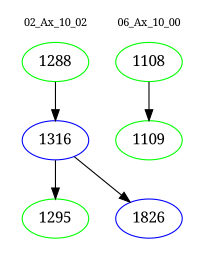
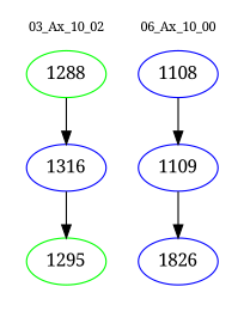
  digraph {
    fontname="Noto Serif"
    node [color=green fontname="Noto Serif"]
    edge [color=black fontname="Noto Serif"]
    n1 [label=1288]
    n2 [color=blue label=1316]
    n3 [label=1295]
-   n4 [label=1108]
-   n5 [label=1109]
+   n4 [color=blue label=1108]
+   n5 [color=blue label=1109]
    n6 [color=blue label=1826]
    subgraph cluster_1 {
      color=white
      fontsize=10
-     label="02_Ax_10_02"
+     label="03_Ax_10_02"
      n1
      n2
      n3
    }
    subgraph cluster_2 {
      color=white
      fontsize=10
      label="06_Ax_10_00"
      n4
      n5
      n6
    }
    n1 -> n2
    n2 -> n3
    n4 -> n5
-   n2 -> n6
+   n5 -> n6
  }
